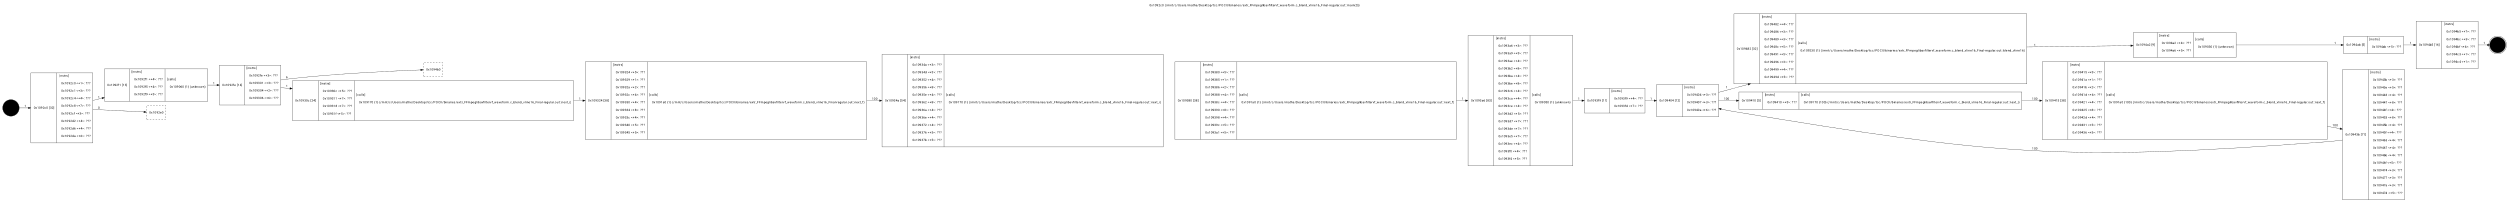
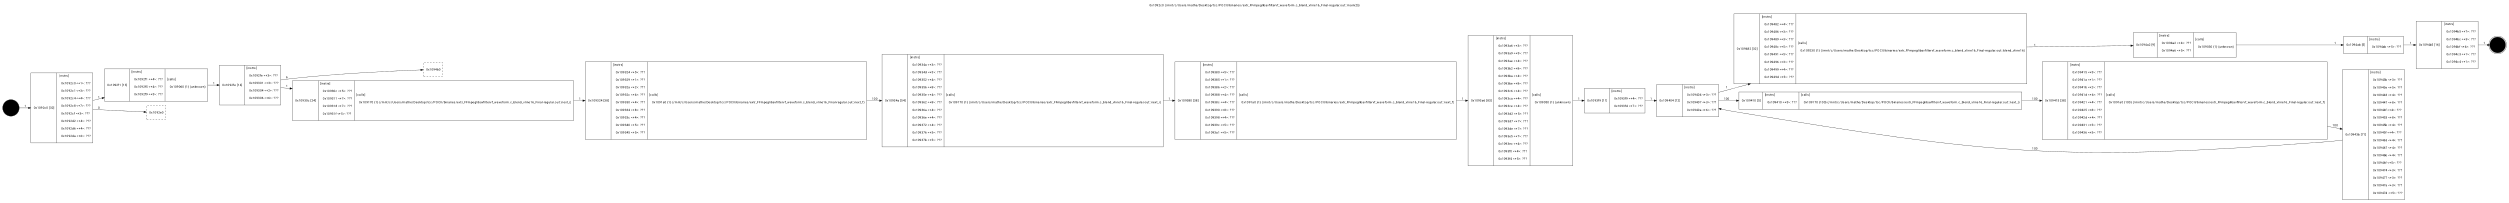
  digraph {
    fontname=Roboto
    label="0x1092c0 (/mnt/c/Users/mathe/Desktop/tcc/POCII/binaries/extr_FFmpeglibavfiltervf_waveform.c_blend_vline16_Final-regular.out::main(0))"
    labelloc=t
    rankdir=LR
    node [fontname=Roboto shape=record]
    edge [fontname=Roboto]
    Entry [fillcolor=black height=0.3 shape=circle style=filled width=0.3]
    n2 [label="{\n     0x1092c0 [32]\l\n     | [instrs]\l\n     &nbsp;&nbsp;0x1092c0 \<+1\>: ???\l\n     &nbsp;&nbsp;0x1092c1 \<+3\>: ???\l\n     &nbsp;&nbsp;0x1092c4 \<+4\>: ???\l\n     &nbsp;&nbsp;0x1092c8 \<+7\>: ???\l\n     &nbsp;&nbsp;0x1092cf \<+3\>: ???\l\n     &nbsp;&nbsp;0x1092d2 \<+4\>: ???\l\n     &nbsp;&nbsp;0x1092d6 \<+4\>: ???\l\n     &nbsp;&nbsp;0x1092da \<+6\>: ???\l\n  }"]
    n3 [label="{\n     0x1092f1 [13]\l\n     | [instrs]\l\n     &nbsp;&nbsp;0x1092f1 \<+4\>: ???\l\n     &nbsp;&nbsp;0x1092f5 \<+4\>: ???\l\n     &nbsp;&nbsp;0x1092f9 \<+5\>: ???\l\n     | [calls]\l\n     &nbsp;&nbsp;0x109060 \{1\} (unknown)\l\n  }"]
    n4 [label="{\n     0x1092e0\l\n  }" style=dashed]
    n5 [label="{\n     0x1092fe [14]\l\n     | [instrs]\l\n     &nbsp;&nbsp;0x1092fe \<+3\>: ???\l\n     &nbsp;&nbsp;0x109301 \<+3\>: ???\l\n     &nbsp;&nbsp;0x109304 \<+2\>: ???\l\n     &nbsp;&nbsp;0x109306 \<+6\>: ???\l\n  }"]
    n6 [label="{\n     0x1094b0\l\n  }" style=dashed]
    n7 [label="{\n     0x10930c [24]\l\n     | [instrs]\l\n     &nbsp;&nbsp;0x10930c \<+5\>: ???\l\n     &nbsp;&nbsp;0x109311 \<+7\>: ???\l\n     &nbsp;&nbsp;0x109318 \<+7\>: ???\l\n     &nbsp;&nbsp;0x10931f \<+5\>: ???\l\n     | [calls]\l\n     &nbsp;&nbsp;0x109170 \{1\} (/mnt/c/Users/mathe/Desktop/tcc/POCII/binaries/extr_FFmpeglibavfiltervf_waveform.c_blend_vline16_Final-regular.out::next_i)\l\n  }"]
    n8 [label="{\n     0x109324 [38]\l\n     | [instrs]\l\n     &nbsp;&nbsp;0x109324 \<+5\>: ???\l\n     &nbsp;&nbsp;0x109329 \<+1\>: ???\l\n     &nbsp;&nbsp;0x10932a \<+2\>: ???\l\n     &nbsp;&nbsp;0x10932c \<+4\>: ???\l\n     &nbsp;&nbsp;0x109330 \<+4\>: ???\l\n     &nbsp;&nbsp;0x109334 \<+8\>: ???\l\n     &nbsp;&nbsp;0x10933c \<+4\>: ???\l\n     &nbsp;&nbsp;0x109340 \<+5\>: ???\l\n     &nbsp;&nbsp;0x109345 \<+5\>: ???\l\n     | [calls]\l\n     &nbsp;&nbsp;0x1091a0 \{1\} (/mnt/c/Users/mathe/Desktop/tcc/POCII/binaries/extr_FFmpeglibavfiltervf_waveform.c_blend_vline16_Final-regular.out::next_f)\l\n  }"]
    n9 [label="{\n     0x10934a [54]\l\n     | [instrs]\l\n     &nbsp;&nbsp;0x10934a \<+3\>: ???\l\n     &nbsp;&nbsp;0x10934d \<+5\>: ???\l\n     &nbsp;&nbsp;0x109352 \<+4\>: ???\l\n     &nbsp;&nbsp;0x109356 \<+8\>: ???\l\n     &nbsp;&nbsp;0x10935e \<+4\>: ???\l\n     &nbsp;&nbsp;0x109362 \<+8\>: ???\l\n     &nbsp;&nbsp;0x10936a \<+4\>: ???\l\n     &nbsp;&nbsp;0x10936e \<+4\>: ???\l\n     &nbsp;&nbsp;0x109372 \<+4\>: ???\l\n     &nbsp;&nbsp;0x109376 \<+5\>: ???\l\n     &nbsp;&nbsp;0x10937b \<+5\>: ???\l\n     | [calls]\l\n     &nbsp;&nbsp;0x109170 \{1\} (/mnt/c/Users/mathe/Desktop/tcc/POCII/binaries/extr_FFmpeglibavfiltervf_waveform.c_blend_vline16_Final-regular.out::next_i)\l\n  }"]
    Exit [fillcolor=black height=0.3 peripheries=2 shape=circle style=filled width=0.3]
    n11 [label="{\n     0x109380 [38]\l\n     | [instrs]\l\n     &nbsp;&nbsp;0x109380 \<+5\>: ???\l\n     &nbsp;&nbsp;0x109385 \<+1\>: ???\l\n     &nbsp;&nbsp;0x109386 \<+2\>: ???\l\n     &nbsp;&nbsp;0x109388 \<+4\>: ???\l\n     &nbsp;&nbsp;0x10938c \<+4\>: ???\l\n     &nbsp;&nbsp;0x109390 \<+8\>: ???\l\n     &nbsp;&nbsp;0x109398 \<+4\>: ???\l\n     &nbsp;&nbsp;0x10939c \<+5\>: ???\l\n     &nbsp;&nbsp;0x1093a1 \<+5\>: ???\l\n     | [calls]\l\n     &nbsp;&nbsp;0x1091a0 \{1\} (/mnt/c/Users/mathe/Desktop/tcc/POCII/binaries/extr_FFmpeglibavfiltervf_waveform.c_blend_vline16_Final-regular.out::next_f)\l\n  }"]
    n12 [label="{\n     0x1093a6 [83]\l\n     | [instrs]\l\n     &nbsp;&nbsp;0x1093a6 \<+3\>: ???\l\n     &nbsp;&nbsp;0x1093a9 \<+5\>: ???\l\n     &nbsp;&nbsp;0x1093ae \<+4\>: ???\l\n     &nbsp;&nbsp;0x1093b2 \<+8\>: ???\l\n     &nbsp;&nbsp;0x1093ba \<+4\>: ???\l\n     &nbsp;&nbsp;0x1093be \<+8\>: ???\l\n     &nbsp;&nbsp;0x1093c6 \<+4\>: ???\l\n     &nbsp;&nbsp;0x1093ca \<+4\>: ???\l\n     &nbsp;&nbsp;0x1093ce \<+4\>: ???\l\n     &nbsp;&nbsp;0x1093d2 \<+5\>: ???\l\n     &nbsp;&nbsp;0x1093d7 \<+7\>: ???\l\n     &nbsp;&nbsp;0x1093de \<+7\>: ???\l\n     &nbsp;&nbsp;0x1093e5 \<+7\>: ???\l\n     &nbsp;&nbsp;0x1093ec \<+4\>: ???\l\n     &nbsp;&nbsp;0x1093f0 \<+4\>: ???\l\n     &nbsp;&nbsp;0x1093f4 \<+5\>: ???\l\n     | [calls]\l\n     &nbsp;&nbsp;0x109050 \{1\} (unknown)\l\n  }"]
    n13 [label="{\n     0x1093f9 [11]\l\n     | [instrs]\l\n     &nbsp;&nbsp;0x1093f9 \<+4\>: ???\l\n     &nbsp;&nbsp;0x1093fd \<+7\>: ???\l\n  }"]
    n14 [label="{\n     0x109404 [12]\l\n     | [instrs]\l\n     &nbsp;&nbsp;0x109404 \<+3\>: ???\l\n     &nbsp;&nbsp;0x109407 \<+3\>: ???\l\n     &nbsp;&nbsp;0x10940a \<+6\>: ???\l\n  }"]
    n15 [label="{\n     0x109482 [32]\l\n     | [instrs]\l\n     &nbsp;&nbsp;0x109482 \<+4\>: ???\l\n     &nbsp;&nbsp;0x109486 \<+3\>: ???\l\n     &nbsp;&nbsp;0x109489 \<+3\>: ???\l\n     &nbsp;&nbsp;0x10948c \<+5\>: ???\l\n     &nbsp;&nbsp;0x109491 \<+5\>: ???\l\n     &nbsp;&nbsp;0x109496 \<+3\>: ???\l\n     &nbsp;&nbsp;0x109499 \<+4\>: ???\l\n     &nbsp;&nbsp;0x10949d \<+5\>: ???\l\n     | [calls]\l\n     &nbsp;&nbsp;0x109230 \{1\} (/mnt/c/Users/mathe/Desktop/tcc/POCII/binaries/extr_FFmpeglibavfiltervf_waveform.c_blend_vline16_Final-regular.out::blend_vline16)\l\n  }"]
    n16 [label="{\n     0x109410 [5]\l\n     | [instrs]\l\n     &nbsp;&nbsp;0x109410 \<+5\>: ???\l\n     | [calls]\l\n     &nbsp;&nbsp;0x109170 \{100\} (/mnt/c/Users/mathe/Desktop/tcc/POCII/binaries/extr_FFmpeglibavfiltervf_waveform.c_blend_vline16_Final-regular.out::next_i)\l\n  }"]
    n17 [label="{\n     0x1094a2 [9]\l\n     | [instrs]\l\n     &nbsp;&nbsp;0x1094a2 \<+4\>: ???\l\n     &nbsp;&nbsp;0x1094a6 \<+5\>: ???\l\n     | [calls]\l\n     &nbsp;&nbsp;0x109030 \{1\} (unknown)\l\n  }"]
    n18 [label="{\n     0x109415 [38]\l\n     | [instrs]\l\n     &nbsp;&nbsp;0x109415 \<+5\>: ???\l\n     &nbsp;&nbsp;0x10941a \<+1\>: ???\l\n     &nbsp;&nbsp;0x10941b \<+2\>: ???\l\n     &nbsp;&nbsp;0x10941d \<+4\>: ???\l\n     &nbsp;&nbsp;0x109421 \<+4\>: ???\l\n     &nbsp;&nbsp;0x109425 \<+8\>: ???\l\n     &nbsp;&nbsp;0x10942d \<+4\>: ???\l\n     &nbsp;&nbsp;0x109431 \<+5\>: ???\l\n     &nbsp;&nbsp;0x109436 \<+5\>: ???\l\n     | [calls]\l\n     &nbsp;&nbsp;0x1091a0 \{100\} (/mnt/c/Users/mathe/Desktop/tcc/POCII/binaries/extr_FFmpeglibavfiltervf_waveform.c_blend_vline16_Final-regular.out::next_f)\l\n  }"]
    n19 [label="{\n     0x1094ab [5]\l\n     | [instrs]\l\n     &nbsp;&nbsp;0x1094ab \<+5\>: ???\l\n  }"]
    n20 [label="{\n     0x10943b [71]\l\n     | [instrs]\l\n     &nbsp;&nbsp;0x10943b \<+3\>: ???\l\n     &nbsp;&nbsp;0x10943e \<+5\>: ???\l\n     &nbsp;&nbsp;0x109443 \<+4\>: ???\l\n     &nbsp;&nbsp;0x109447 \<+8\>: ???\l\n     &nbsp;&nbsp;0x10944f \<+4\>: ???\l\n     &nbsp;&nbsp;0x109453 \<+8\>: ???\l\n     &nbsp;&nbsp;0x10945b \<+4\>: ???\l\n     &nbsp;&nbsp;0x10945f \<+4\>: ???\l\n     &nbsp;&nbsp;0x109463 \<+4\>: ???\l\n     &nbsp;&nbsp;0x109467 \<+4\>: ???\l\n     &nbsp;&nbsp;0x10946b \<+4\>: ???\l\n     &nbsp;&nbsp;0x10946f \<+5\>: ???\l\n     &nbsp;&nbsp;0x109474 \<+3\>: ???\l\n     &nbsp;&nbsp;0x109477 \<+3\>: ???\l\n     &nbsp;&nbsp;0x10947a \<+3\>: ???\l\n     &nbsp;&nbsp;0x10947d \<+5\>: ???\l\n  }"]
    n21 [label="{\n     0x1094b5 [16]\l\n     | [instrs]\l\n     &nbsp;&nbsp;0x1094b5 \<+7\>: ???\l\n     &nbsp;&nbsp;0x1094bc \<+3\>: ???\l\n     &nbsp;&nbsp;0x1094bf \<+4\>: ???\l\n     &nbsp;&nbsp;0x1094c3 \<+1\>: ???\l\n     &nbsp;&nbsp;0x1094c4 \<+1\>: ???\l\n  }"]
    Entry -> n2 [label=" 1"]
    n2 -> n3 [label=" 1"]
    n2 -> n4 [label=" 0"]
    n3 -> n5 [label=" 1"]
    n5 -> n6 [label=" 6"]
    n5 -> n7 [label=" 1"]
    n7 -> n8 [label=" 1"]
    n8 -> n9 [label=" 100"]
+   n9 -> n11 [label=" 1"]
    n11 -> n12 [label=" 1"]
    n12 -> n13 [label=" 1"]
    n13 -> n14 [label=" 1"]
    n14 -> n15 [label=" 1"]
    n14 -> n16 [label=" 100"]
    n15 -> n17 [label=" 1"]
    n16 -> n18 [label=" 100"]
    n17 -> n19 [label=" 1"]
    n18 -> n20 [label=" 100"]
    n19 -> n21 [label=" 1"]
    n20 -> n14 [label=" 100"]
    n21 -> Exit [label=" 1"]
  }
